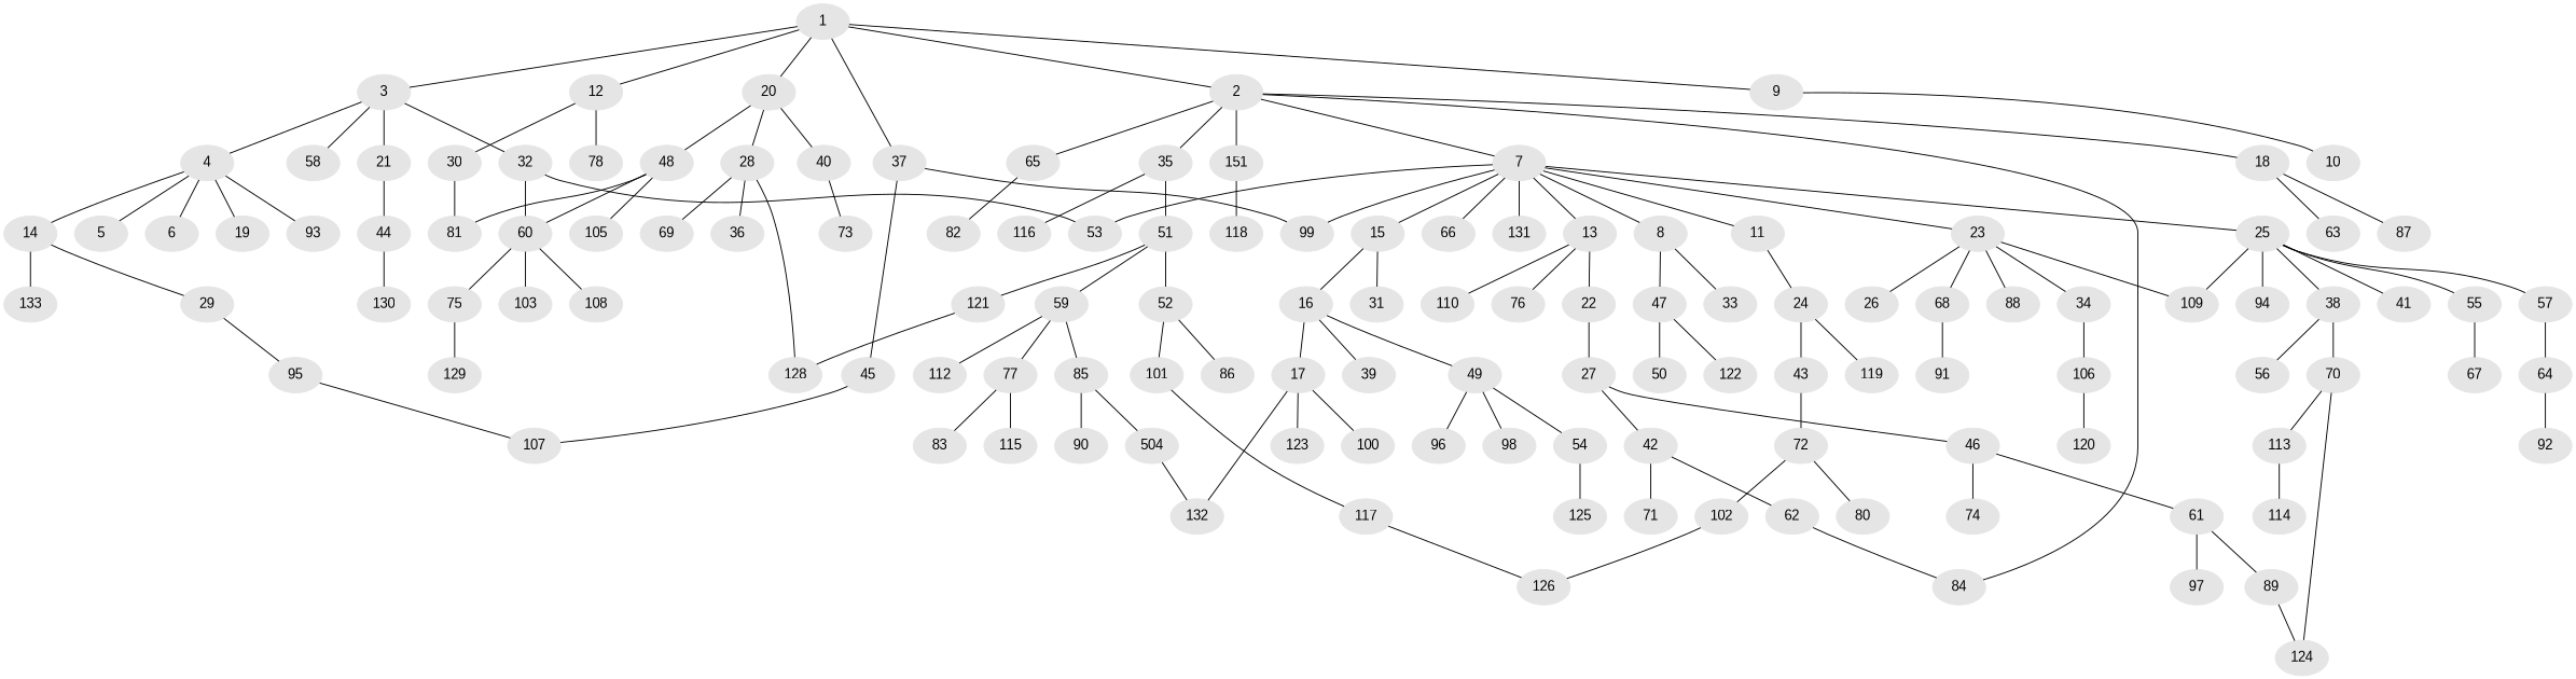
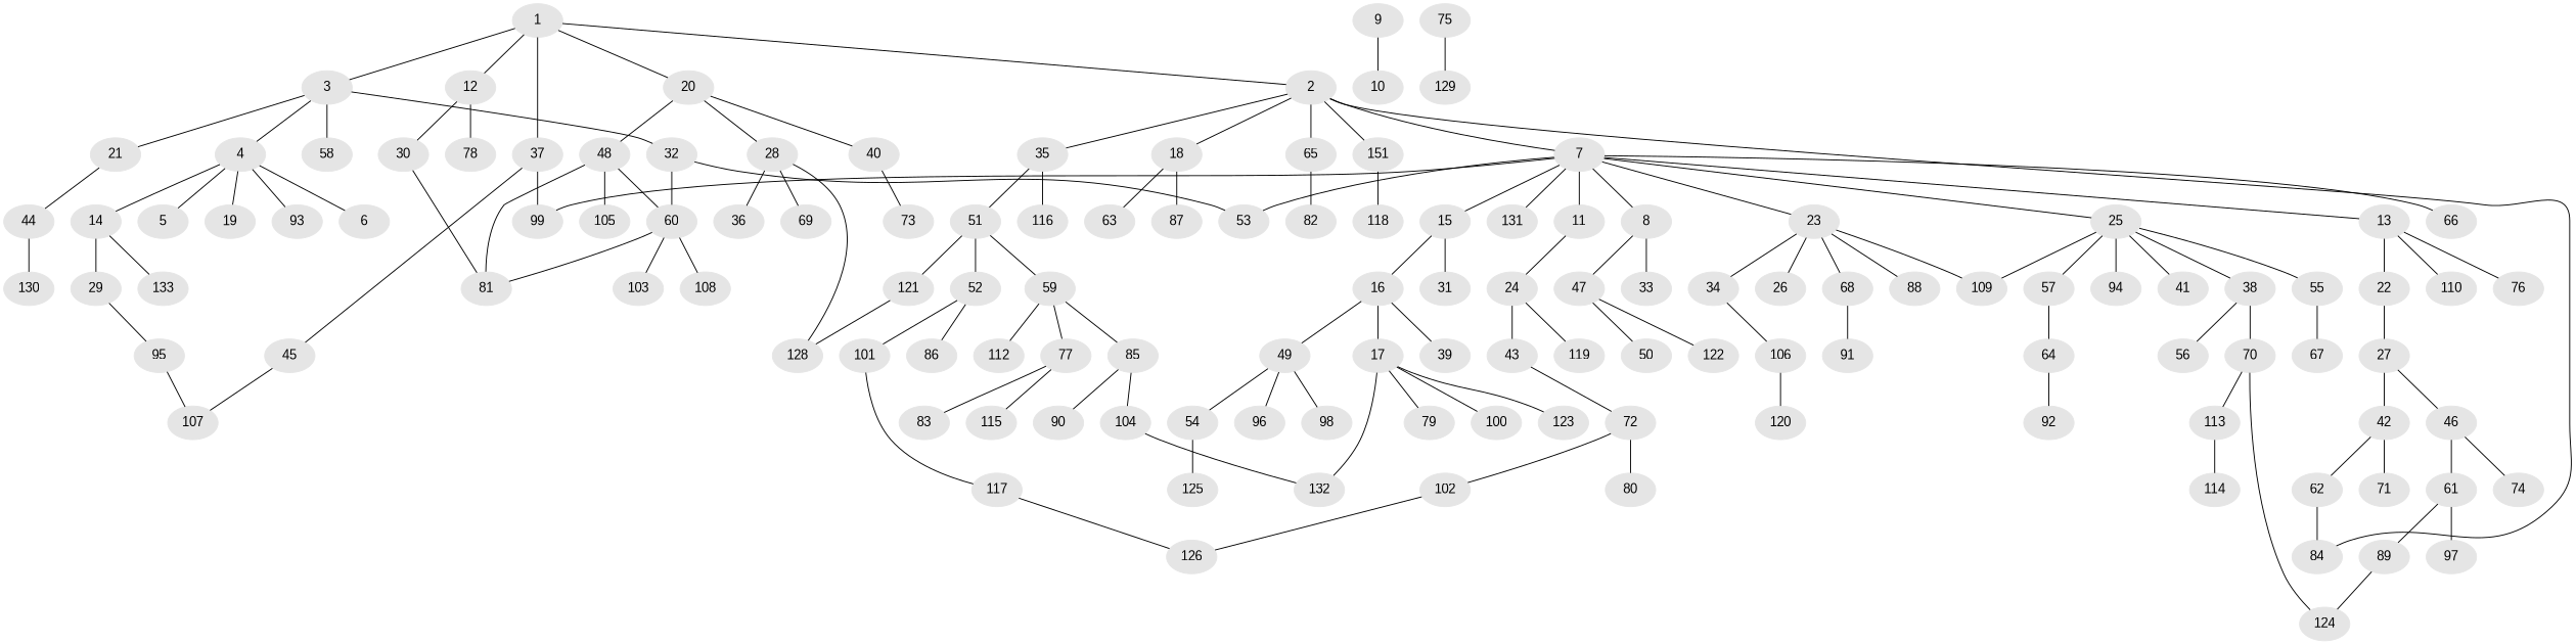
  graph {
    fontname="Liberation Sans"
    node [color=gray90 fontname="Liberation Sans" style=filled]
    edge [fontname="Liberation Sans"]
    1
    2
    3
    9
    12
    20
    37
    7
    18
    35
    65
    84
    n13 [label=151]
    4
    21
    32
    58
    10
    30
    78
    28
    40
    48
    99
    45
    8
    11
    13
    15
    23
    25
    53
    66
    131
    63
    87
    51
    116
    82
    118
    5
    6
    14
    19
    93
    44
    60
    29
    133
    33
    47
    24
    22
    76
    110
    16
    31
    26
    34
    68
    88
    109
    38
    41
    55
    57
    94
    50
    122
    43
    119
    81
    27
    95
    17
    39
    49
+   79
    100
    123
    132
    54
    96
    98
    36
    69
    128
    73
    105
    130
    42
    46
    106
    91
    72
    56
    70
    67
    64
    62
    71
    61
    74
    107
    75
    103
    108
    120
    52
    59
    121
    113
    124
    80
    102
    89
    97
    125
    86
    101
    77
    85
    112
    117
    92
    83
    115
    90
-   104 [label=504]
+   104
    129
    114
    126
    1 -- 2
    1 -- 3
-   1 -- 9
    1 -- 12
    1 -- 20
    1 -- 37
    2 -- 7
    2 -- 18
    2 -- 35
    2 -- 65
    2 -- 84
    2 -- n13
    3 -- 4
    3 -- 21
    3 -- 32
    3 -- 58
    9 -- 10
    12 -- 30
    12 -- 78
    20 -- 28
    20 -- 40
    20 -- 48
    37 -- 99
    37 -- 45
    7 -- 99
    7 -- 8
    7 -- 11
    7 -- 13
    7 -- 15
    7 -- 23
    7 -- 25
    7 -- 53
    7 -- 66
    7 -- 131
    18 -- 63
    18 -- 87
    35 -- 51
    35 -- 116
    65 -- 82
    n13 -- 118
    4 -- 5
    4 -- 6
    4 -- 14
    4 -- 19
    4 -- 93
    21 -- 44
    32 -- 53
    32 -- 60
    30 -- 81
    28 -- 36
    28 -- 69
    28 -- 128
    40 -- 73
    48 -- 60
    48 -- 81
    48 -- 105
    45 -- 107
    8 -- 33
    8 -- 47
    11 -- 24
    13 -- 22
    13 -- 76
    13 -- 110
    15 -- 16
    15 -- 31
    23 -- 26
    23 -- 34
    23 -- 68
    23 -- 88
    23 -- 109
    25 -- 109
    25 -- 38
    25 -- 41
    25 -- 55
    25 -- 57
    25 -- 94
    51 -- 52
    51 -- 59
    51 -- 121
    14 -- 29
    14 -- 133
    44 -- 130
-   60 -- 75
+   60 -- 81
    60 -- 103
    60 -- 108
    29 -- 95
    47 -- 50
    47 -- 122
    24 -- 43
    24 -- 119
    22 -- 27
    16 -- 17
    16 -- 39
    16 -- 49
    34 -- 106
    68 -- 91
    38 -- 56
    38 -- 70
    55 -- 67
    57 -- 64
    43 -- 72
    27 -- 42
    27 -- 46
    95 -- 107
+   17 -- 79
    17 -- 100
    17 -- 123
    17 -- 132
    49 -- 54
    49 -- 96
    49 -- 98
    54 -- 125
    42 -- 62
    42 -- 71
    46 -- 61
    46 -- 74
    106 -- 120
    72 -- 80
    72 -- 102
    70 -- 113
    70 -- 124
    64 -- 92
    62 -- 84
    61 -- 89
    61 -- 97
    75 -- 129
    52 -- 86
    52 -- 101
    59 -- 77
    59 -- 85
    59 -- 112
    121 -- 128
    113 -- 114
    102 -- 126
    89 -- 124
    101 -- 117
    77 -- 83
    77 -- 115
    85 -- 90
    85 -- 104
    117 -- 126
    104 -- 132
  }
